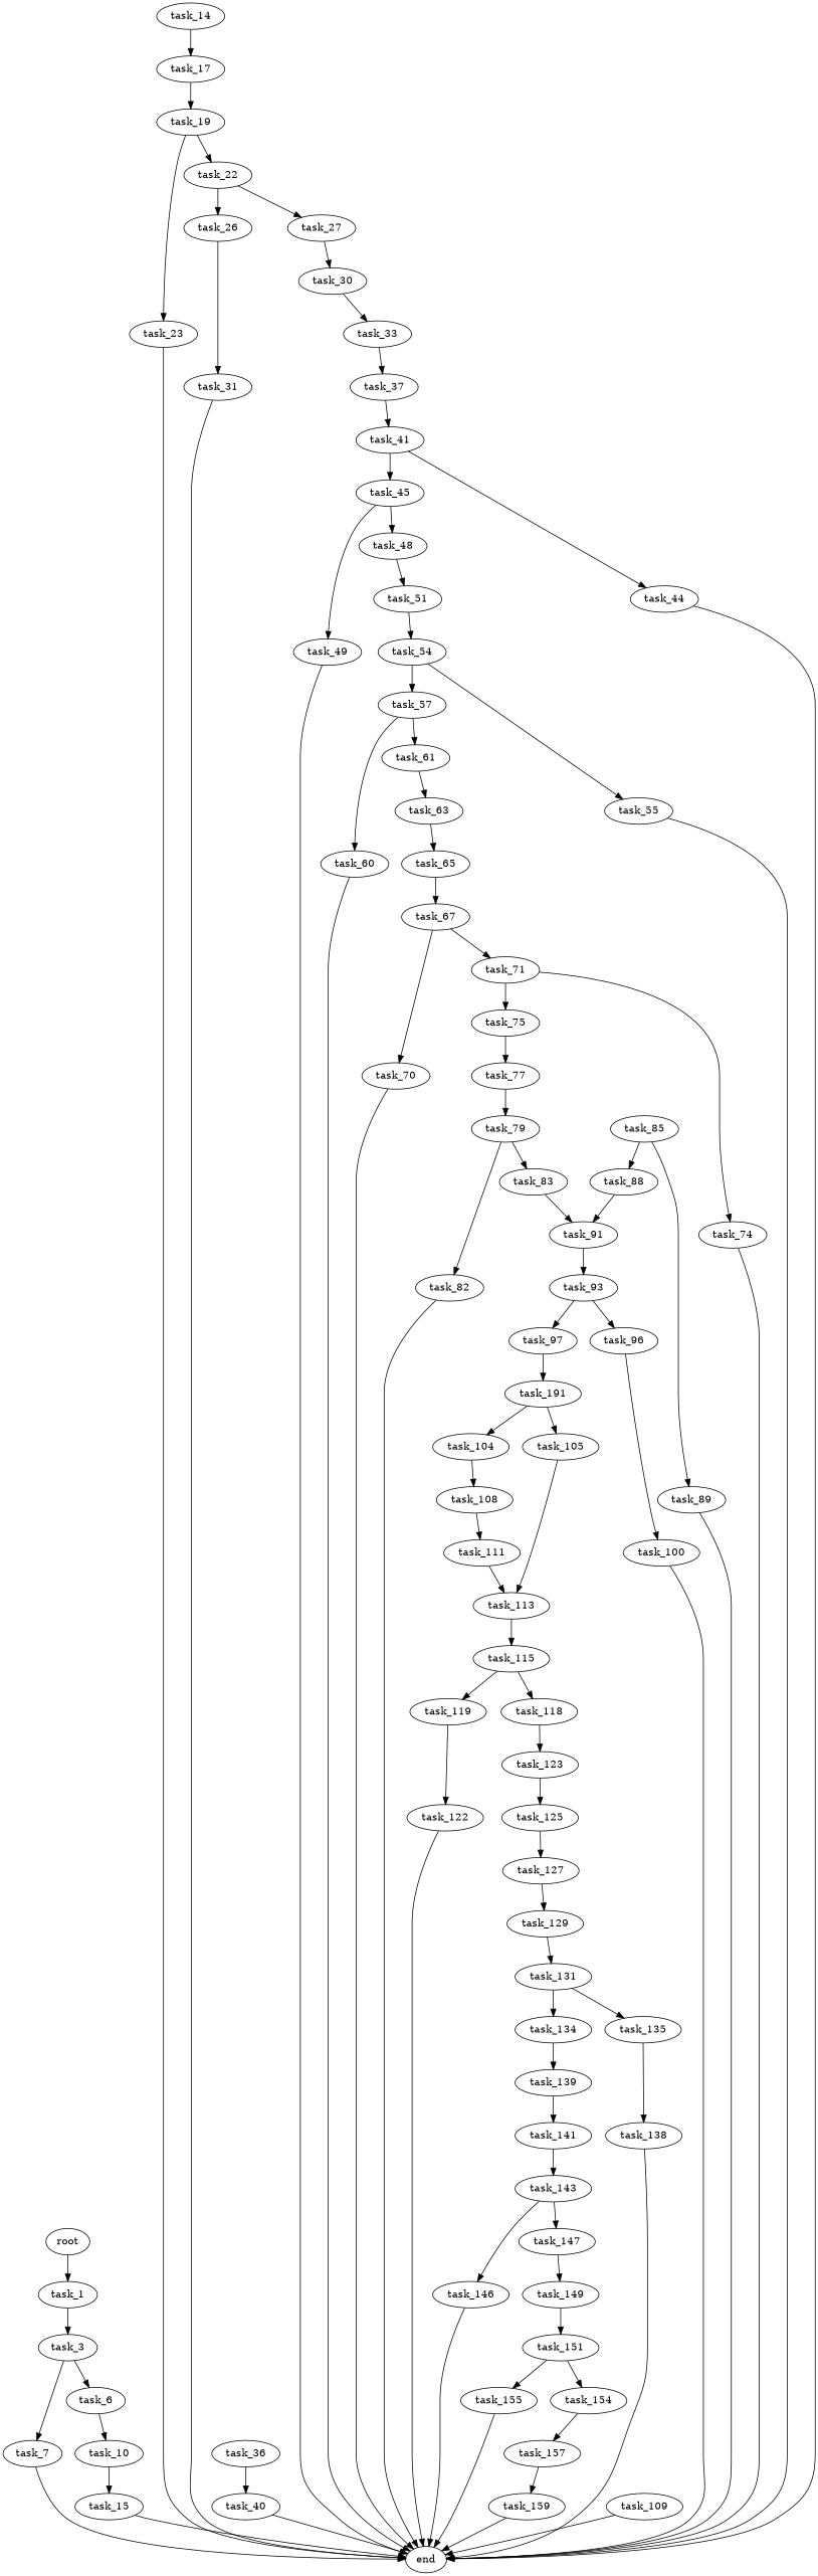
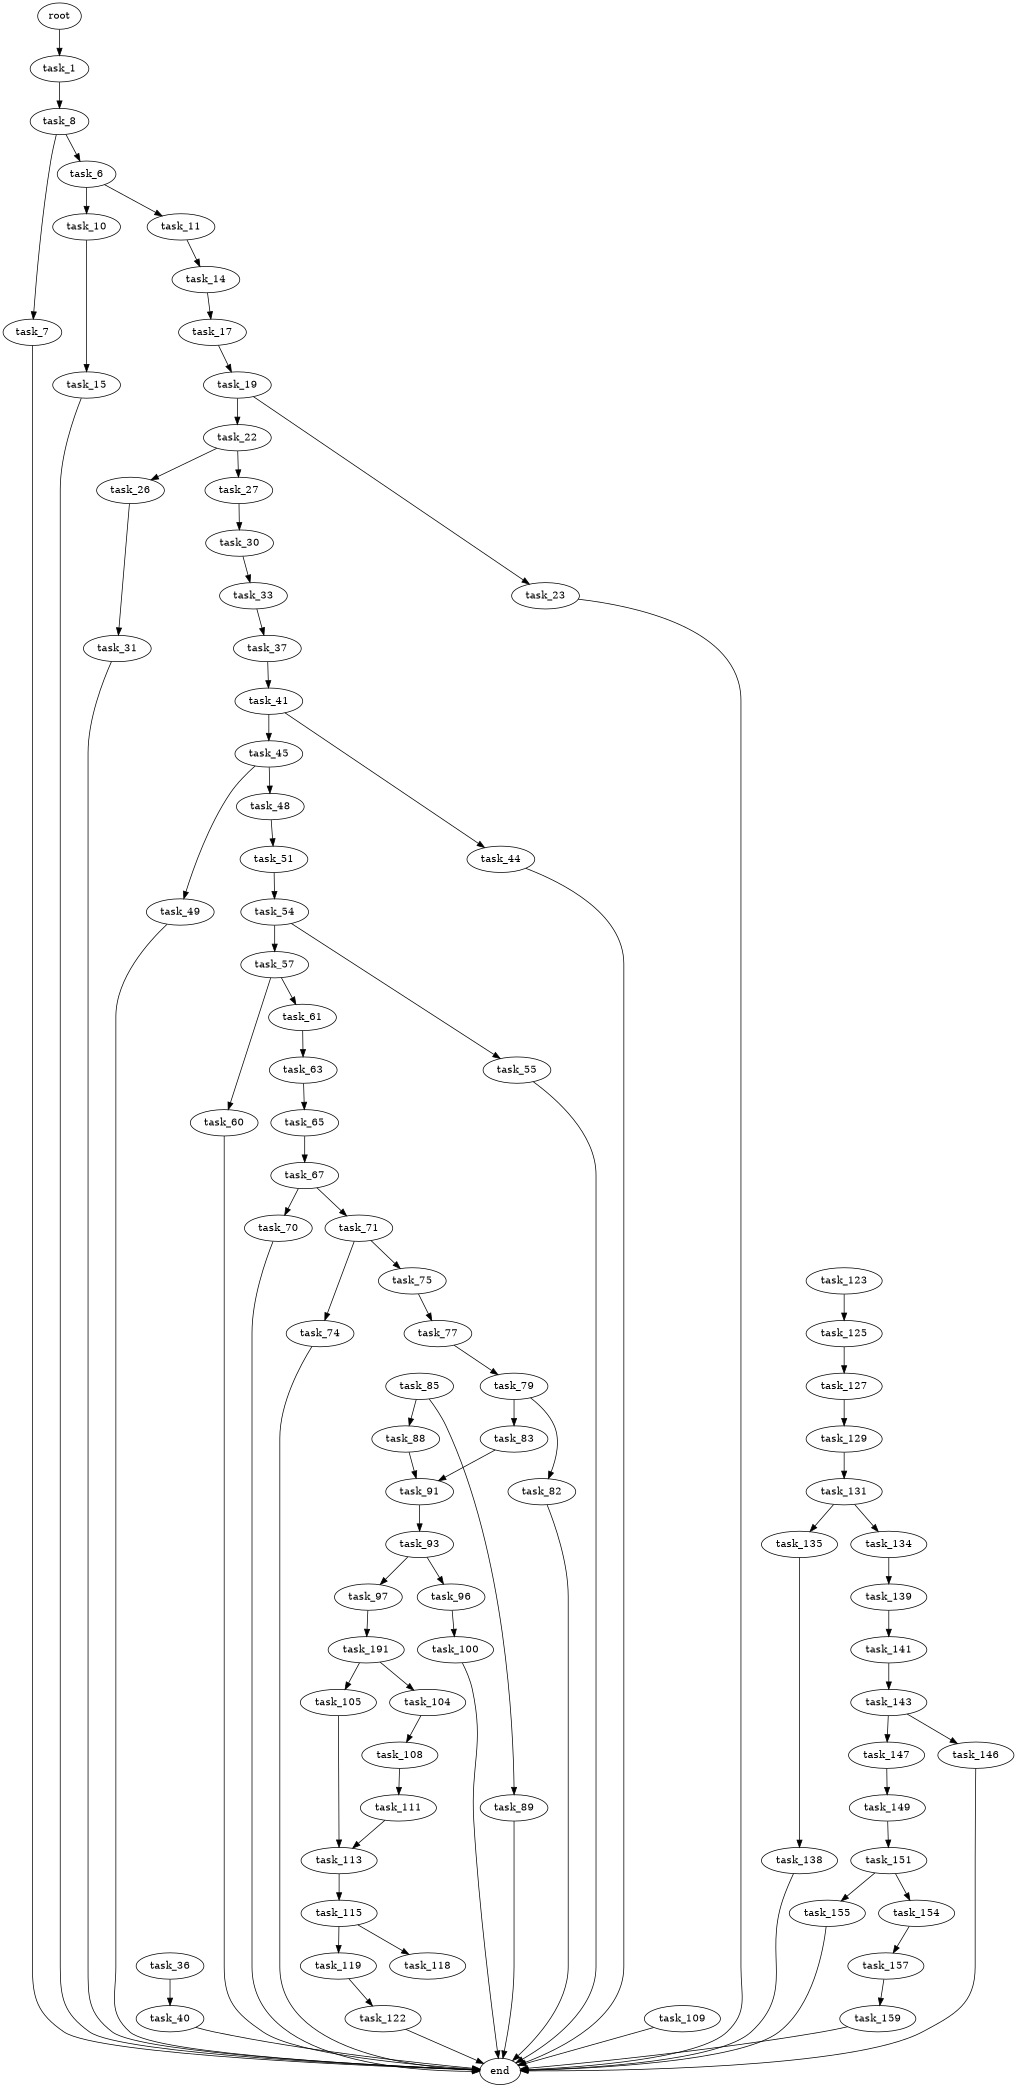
  digraph {
    root
    task_1
-   task_3
+   task_3 [label=task_8]
    task_6
    task_7
    task_10
+   task_11
    end
    task_15
    task_14
    task_17
    task_19
    task_22
    task_23
    task_26
    task_27
    task_31
    task_30
    task_33
    task_37
    task_36
    task_40
    task_41
    task_44
    task_45
    task_48
    task_49
    task_51
    task_54
    task_55
    task_57
    task_60
    task_61
    task_63
    task_65
    task_67
    task_70
    task_71
    task_74
    task_75
    task_77
    task_79
    task_82
    task_83
    task_91
    task_85
    task_88
    task_89
    task_93
    task_96
    task_97
    task_100
    n53 [label=task_191]
    task_104
    task_105
    task_108
    task_113
    task_111
    task_109
    task_115
    task_118
    task_119
    task_123
    task_122
    task_125
    task_127
    task_129
    task_131
    task_134
    task_135
    task_139
    task_138
    task_141
    task_143
    task_146
    task_147
    task_149
    task_151
    task_154
    task_155
    task_157
    task_159
    root -> task_1
    task_1 -> task_3
    task_3 -> task_6
    task_3 -> task_7
    task_6 -> task_10
+   task_6 -> task_11
    task_7 -> end
    task_10 -> task_15
+   task_11 -> task_14
    task_15 -> end
    task_14 -> task_17
    task_17 -> task_19
    task_19 -> task_22
    task_19 -> task_23
    task_22 -> task_26
    task_22 -> task_27
    task_23 -> end
    task_26 -> task_31
    task_27 -> task_30
    task_31 -> end
    task_30 -> task_33
    task_33 -> task_37
    task_37 -> task_41
    task_36 -> task_40
    task_40 -> end
    task_41 -> task_44
    task_41 -> task_45
    task_44 -> end
    task_45 -> task_48
    task_45 -> task_49
    task_48 -> task_51
    task_49 -> end
    task_51 -> task_54
    task_54 -> task_55
    task_54 -> task_57
    task_55 -> end
    task_57 -> task_60
    task_57 -> task_61
    task_60 -> end
    task_61 -> task_63
    task_63 -> task_65
    task_65 -> task_67
    task_67 -> task_70
    task_67 -> task_71
    task_70 -> end
    task_71 -> task_74
    task_71 -> task_75
    task_74 -> end
    task_75 -> task_77
    task_77 -> task_79
    task_79 -> task_82
    task_79 -> task_83
    task_82 -> end
    task_83 -> task_91
    task_91 -> task_93
    task_85 -> task_88
    task_85 -> task_89
    task_88 -> task_91
    task_89 -> end
    task_93 -> task_96
    task_93 -> task_97
    task_96 -> task_100
    task_97 -> n53
    task_100 -> end
    n53 -> task_104
    n53 -> task_105
    task_104 -> task_108
    task_105 -> task_113
    task_108 -> task_111
    task_113 -> task_115
    task_111 -> task_113
    task_109 -> end
    task_115 -> task_118
    task_115 -> task_119
-   task_118 -> task_123
    task_119 -> task_122
    task_123 -> task_125
    task_122 -> end
    task_125 -> task_127
    task_127 -> task_129
    task_129 -> task_131
    task_131 -> task_134
    task_131 -> task_135
    task_134 -> task_139
    task_135 -> task_138
    task_139 -> task_141
    task_138 -> end
    task_141 -> task_143
    task_143 -> task_146
    task_143 -> task_147
    task_146 -> end
    task_147 -> task_149
    task_149 -> task_151
    task_151 -> task_154
    task_151 -> task_155
    task_154 -> task_157
    task_155 -> end
    task_157 -> task_159
    task_159 -> end
  }
